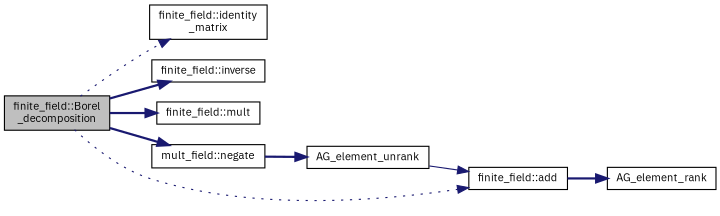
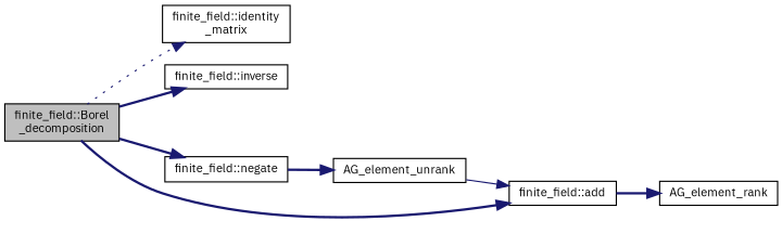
  digraph {
    fontname="IBM Plex Sans"
    rankdir=LR
    node [color=black fillcolor=white fontname="IBM Plex Sans" fontsize=10 shape=record style=filled]
    edge [color=midnightblue fontname="IBM Plex Sans" fontsize=10 labelfontname=Helvetica labelfontsize=10 style=bold]
    n1 [fillcolor=grey75 fontcolor=black height=0.2 label="finite_field::Borel\l_decomposition" width=0.4]
    n2 [height=0.2 label="finite_field::identity\l_matrix" width=0.4]
    n3 [height=0.2 label="finite_field::inverse" width=0.4]
-   n4 [height=0.2 label="finite_field::mult" width=0.4]
-   n5 [height=0.2 label="mult_field::negate" width=0.4]
+   n5 [height=0.2 label="finite_field::negate" width=0.4]
    n6 [height=0.2 label="finite_field::add" width=0.4]
    n7 [height=0.2 label=AG_element_unrank width=0.4]
    n8 [height=0.2 label=AG_element_rank width=0.4]
    n1 -> n2 [style=dotted]
    n1 -> n3
-   n1 -> n4
    n1 -> n5
-   n1 -> n6 [style=dotted]
+   n1 -> n6
    n5 -> n7
    n6 -> n8
    n7 -> n6 [style=solid]
  }
